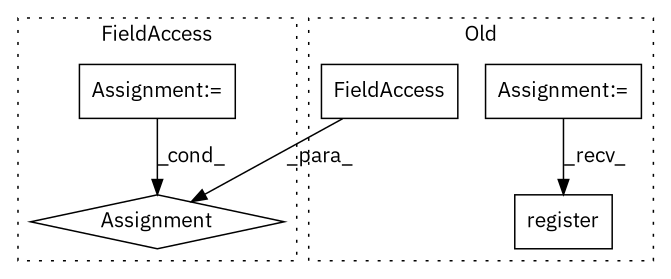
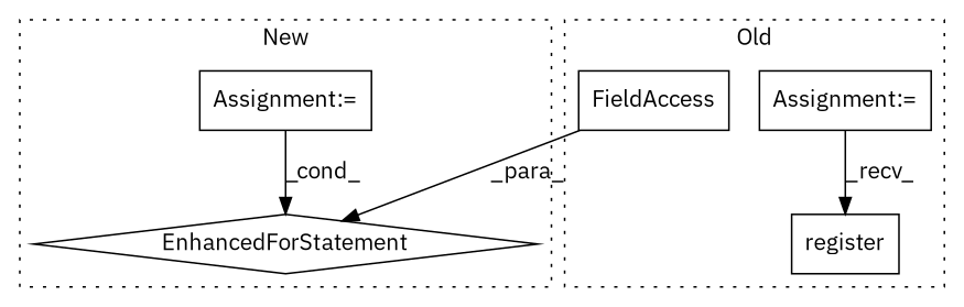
  digraph {
    fontname="IBM Plex Sans"
    node [a=7 fontname="IBM Plex Sans" l="53,2" s="2835,2915" shape=box]
    edge [fontname="IBM Plex Sans"]
-   n1 [a=70 label=Assignment shape=diamond]
+   n1 [a=70 label=EnhancedForStatement shape=diamond]
    n2 [label="Assignment:="]
    n3 [a=32 l="9,1" label=register s="2754,2804"]
    n4 [a=22 l=16 label=FieldAccess s=2788]
    n5 [l=4 label="Assignment:=" s=1200]
    subgraph cluster_1 {
-     label=FieldAccess
+     label=New
      style=dotted
      n1
      n2
    }
    subgraph cluster_2 {
      label=Old
      style=dotted
      n3
      n4
      n5
    }
    n2 -> n1 [label=_cond_]
    n4 -> n1 [label=_para_]
    n5 -> n3 [label=_recv_]
  }
